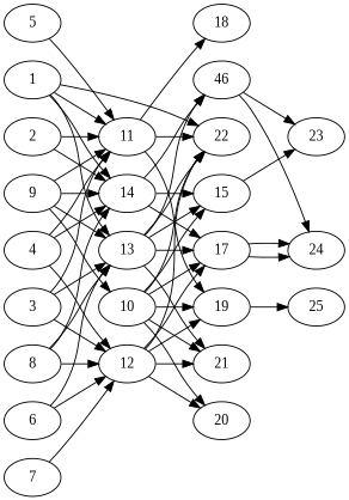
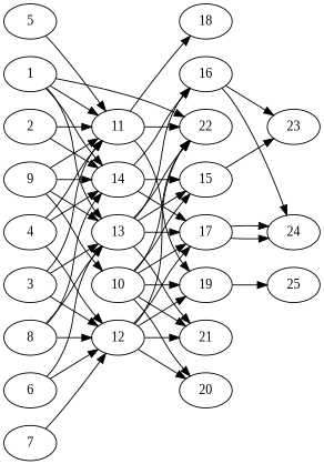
  digraph {
    fontname="Liberation Serif"
    rankdir=LR
    node [alpha=0.17 fontname="Liberation Serif"]
    edge [fontname="Liberation Serif"]
    1 [alpha=0.00 expect_size=37270528]
    11 [alpha=0.13 expect_size=9950208]
    13 [alpha=0.09 expect_size=50188288]
    14 [expect_size=43179008]
    22 [expect_size=35914752]
    19 [alpha=0.01 expect_size=37112832]
    18 [alpha=0.09 expect_size=45557760]
    12 [alpha=0.15 expect_size=9963520]
    17 [expect_size=41801728]
    20 [alpha=0.14 expect_size=9651200]
    21 [alpha=0.02 expect_size=52104192]
    15 [alpha=0.16 expect_size=14221312]
-   16 [alpha=0.09 expect_size=9892864 label=46]
+   16 [alpha=0.09 expect_size=9892864]
    25 [alpha=0.12 expect_size=38097920]
    24 [alpha=0.13 expect_size=45495296]
    23 [alpha=0.03 expect_size=23610368]
    2 [expect_size=22348800]
    3 [expect_size=32279552]
    4 [alpha=0.08 expect_size=14563328]
    5 [alpha=0.18 expect_size=25351168]
    6 [alpha=0.14 expect_size=26659840]
    7 [alpha=0.02 expect_size=34548736]
    8 [alpha=0.16 expect_size=26470400]
    9 [alpha=0.08 expect_size=23792640]
    10 [alpha=0.18 expect_size=51484672]
    1 -> 11
    1 -> 13
    1 -> 14
    1 -> 22
    11 -> 22
    11 -> 19
    11 -> 18
    13 -> 22
    13 -> 17
    13 -> 21
    13 -> 15
    13 -> 16
    14 -> 17
    14 -> 15
    14 -> 16
    19 -> 25
    12 -> 22
    12 -> 19
    12 -> 17
    12 -> 20
    12 -> 21
    17 -> 24
    17 -> 24
    15 -> 23
    16 -> 24
    16 -> 23
    2 -> 11
    2 -> 14
    3 -> 11
    3 -> 13
    3 -> 12
    4 -> 11
    4 -> 14
    4 -> 12
    5 -> 11
    6 -> 13
    6 -> 12
    7 -> 12
    8 -> 13
    8 -> 14
    8 -> 12
    9 -> 11
    9 -> 13
    9 -> 14
    9 -> 10
    10 -> 22
    10 -> 19
    10 -> 17
    10 -> 20
    10 -> 21
    10 -> 15
  }
